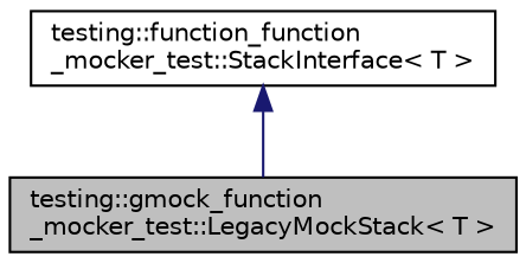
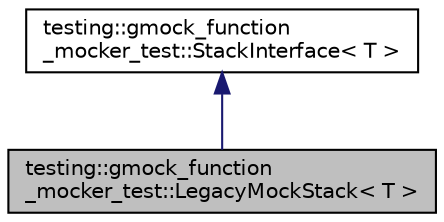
  digraph {
    node [color=black fontname=Helvetica fontsize=10 shape=record style=filled]
    n1 [fillcolor=grey75 fontcolor=black height=0.2 label="testing::gmock_function\l_mocker_test::LegacyMockStack\< T \>" width=0.4]
-   n2 [fillcolor=white height=0.2 label="testing::function_function\l_mocker_test::StackInterface\< T \>" width=0.4]
+   n2 [fillcolor=white height=0.2 label="testing::gmock_function\l_mocker_test::StackInterface\< T \>" width=0.4]
    n2 -> n1 [color=midnightblue dir=back fontname=Helvetica fontsize=10 labelfontname=Helvetica labelfontsize=10 style=solid]
  }
